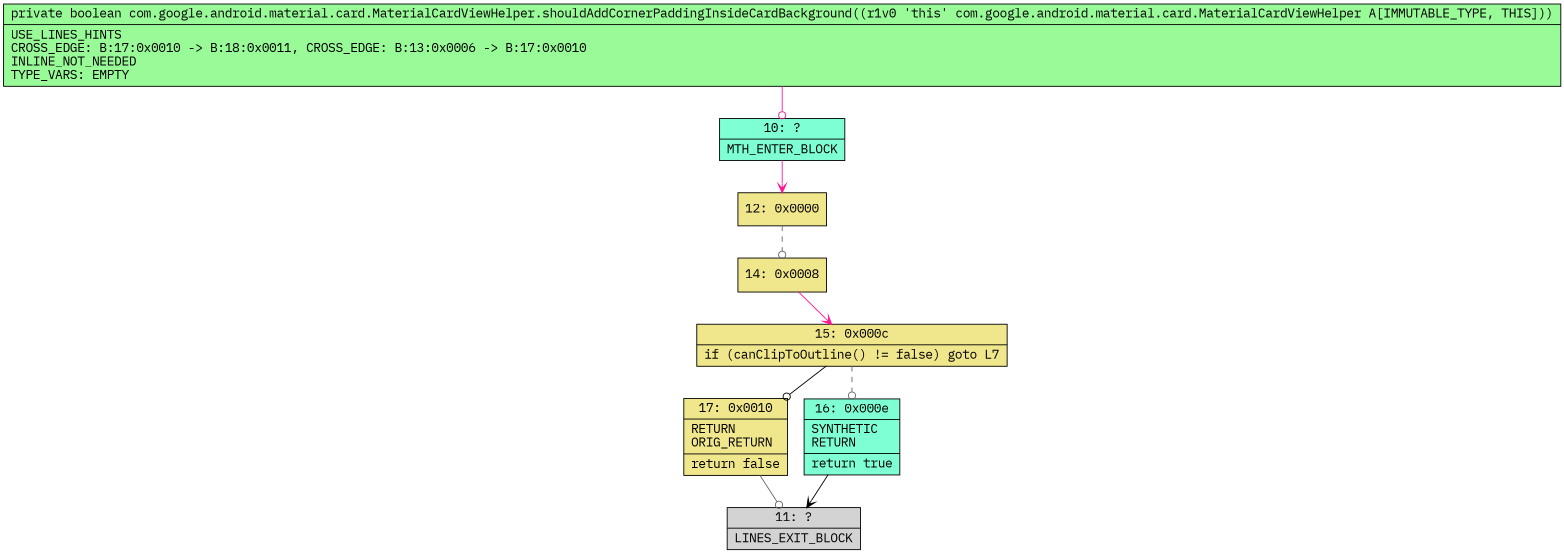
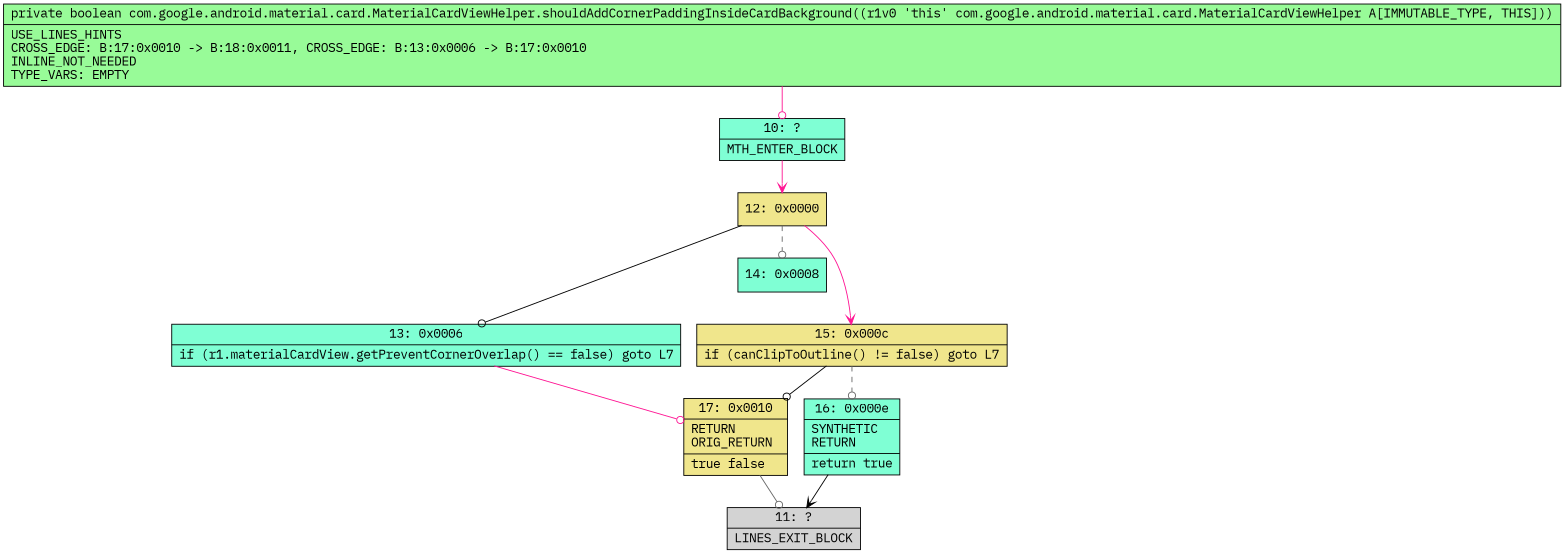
  digraph {
    fontname="IBM Plex Mono"
    node [fillcolor=khaki fontname="IBM Plex Mono" shape=record style=filled]
    edge [arrowhead=odot color=deeppink fontname="IBM Plex Mono"]
    n1 [fillcolor=aquamarine label="{10\:\ ?|MTH_ENTER_BLOCK\l}"]
    n2 [label="{12\:\ 0x0000}"]
-   n4 [label="{14\:\ 0x0008}"]
-   n5 [label="{17\:\ 0x0010|RETURN\lORIG_RETURN\l|return false\l}"]
+   n3 [fillcolor=aquamarine label="{13\:\ 0x0006|if (r1.materialCardView.getPreventCornerOverlap() == false) goto L7\l}"]
+   n4 [fillcolor=aquamarine label="{14\:\ 0x0008}"]
+   n5 [label="{17\:\ 0x0010|RETURN\lORIG_RETURN\l|true false\l}"]
    n6 [label="{15\:\ 0x000c|if (canClipToOutline() != false) goto L7\l}"]
    n7 [fillcolor=lightgrey label="{11\:\ ?|LINES_EXIT_BLOCK\l}"]
    n8 [fillcolor=aquamarine label="{16\:\ 0x000e|SYNTHETIC\lRETURN\l|return true\l}"]
    n9 [fillcolor=palegreen label="{private boolean com.google.android.material.card.MaterialCardViewHelper.shouldAddCornerPaddingInsideCardBackground((r1v0 'this' com.google.android.material.card.MaterialCardViewHelper A[IMMUTABLE_TYPE, THIS]))  | USE_LINES_HINTS\lCROSS_EDGE: B:17:0x0010 \-\> B:18:0x0011, CROSS_EDGE: B:13:0x0006 \-\> B:17:0x0010\lINLINE_NOT_NEEDED\lTYPE_VARS: EMPTY\l}"]
    n1 -> n2 [arrowhead=vee]
+   n2 -> n3 [color=black]
    n2 -> n4 [color=gray40 style=dashed]
-   n4 -> n6 [arrowhead=vee]
+   n3 -> n5
+   n2 -> n6 [arrowhead=vee]
    n5 -> n7 [color=gray40]
    n6 -> n5 [color=black]
    n6 -> n8 [color=gray40 style=dashed]
    n8 -> n7 [arrowhead=vee color=black]
    n9 -> n1
  }
